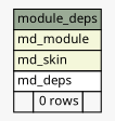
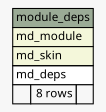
  digraph {
    bgcolor="#f7f7f7"
    fontname="Noto Sans"
    fontsize=11
    nodesep=0.18
    rankdir=RL
    ranksep=0.46
-   n1 [fontname="Noto Sans" fontsize=11 label=<     <TABLE BORDER="0" CELLBORDER="1" CELLSPACING="0" BGCOLOR="#ffffff">       <TR><TD COLSPAN="3" BGCOLOR="#9bab96" ALIGN="CENTER">module_deps</TD></TR>       <TR><TD PORT="md_module" COLSPAN="3" BGCOLOR="#f4f7da" ALIGN="LEFT">md_module</TD></TR>       <TR><TD PORT="md_skin" COLSPAN="3" BGCOLOR="#f4f7da" ALIGN="LEFT">md_skin</TD></TR>       <TR><TD PORT="md_deps" COLSPAN="3" ALIGN="LEFT">md_deps</TD></TR>       <TR><TD ALIGN="LEFT" BGCOLOR="#f7f7f7">  </TD><TD ALIGN="RIGHT" BGCOLOR="#f7f7f7">0 rows</TD><TD ALIGN="RIGHT" BGCOLOR="#f7f7f7">  </TD></TR>     </TABLE>> shape=plaintext]
+   n1 [fontname="Noto Sans" fontsize=11 label=<     <TABLE BORDER="0" CELLBORDER="1" CELLSPACING="0" BGCOLOR="#ffffff">       <TR><TD COLSPAN="3" BGCOLOR="#9bab96" ALIGN="CENTER">module_deps</TD></TR>       <TR><TD PORT="md_module" COLSPAN="3" BGCOLOR="#f4f7da" ALIGN="LEFT">md_module</TD></TR>       <TR><TD PORT="md_skin" COLSPAN="3" BGCOLOR="#f4f7da" ALIGN="LEFT">md_skin</TD></TR>       <TR><TD PORT="md_deps" COLSPAN="3" ALIGN="LEFT">md_deps</TD></TR>       <TR><TD ALIGN="LEFT" BGCOLOR="#f7f7f7">  </TD><TD ALIGN="RIGHT" BGCOLOR="#f7f7f7">8 rows</TD><TD ALIGN="RIGHT" BGCOLOR="#f7f7f7">  </TD></TR>     </TABLE>> shape=plaintext]
  }
